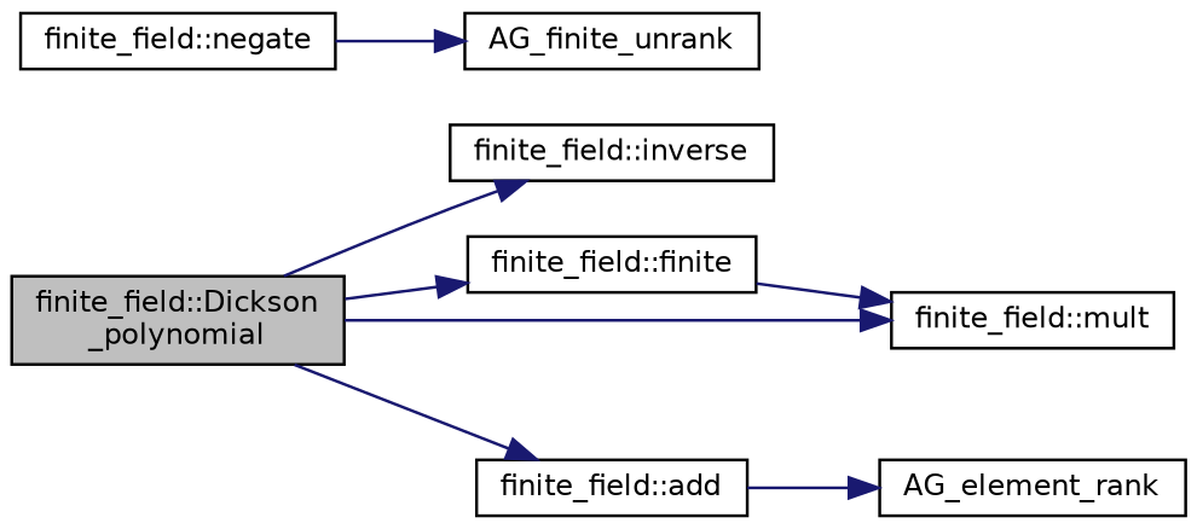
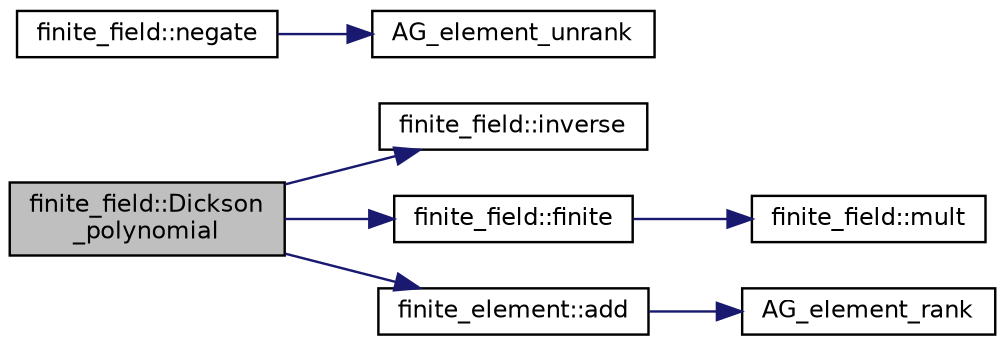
  digraph {
    rankdir=LR
    node [color=black fillcolor=white fontname=Helvetica fontsize=10 shape=record style=filled]
    edge [color=midnightblue fontname=Helvetica fontsize=10 labelfontname=Helvetica labelfontsize=10 style=solid]
    n1 [fillcolor=grey75 fontcolor=black height=0.2 label="finite_field::Dickson\l_polynomial" width=0.4]
    n2 [height=0.2 label="finite_field::inverse" width=0.4]
    n3 [height=0.2 label="finite_field::finite" width=0.4]
    n4 [height=0.2 label="finite_field::mult" width=0.4]
-   n5 [height=0.2 label="finite_field::add" width=0.4]
+   n5 [height=0.2 label="finite_element::add" width=0.4]
    n6 [height=0.2 label=AG_element_rank width=0.4]
    n7 [height=0.2 label="finite_field::negate" width=0.4]
-   n8 [height=0.2 label=AG_finite_unrank width=0.4]
+   n8 [height=0.2 label=AG_element_unrank width=0.4]
    n1 -> n2
    n1 -> n3
-   n1 -> n4
    n1 -> n5
    n3 -> n4
    n5 -> n6
    n7 -> n8
  }
